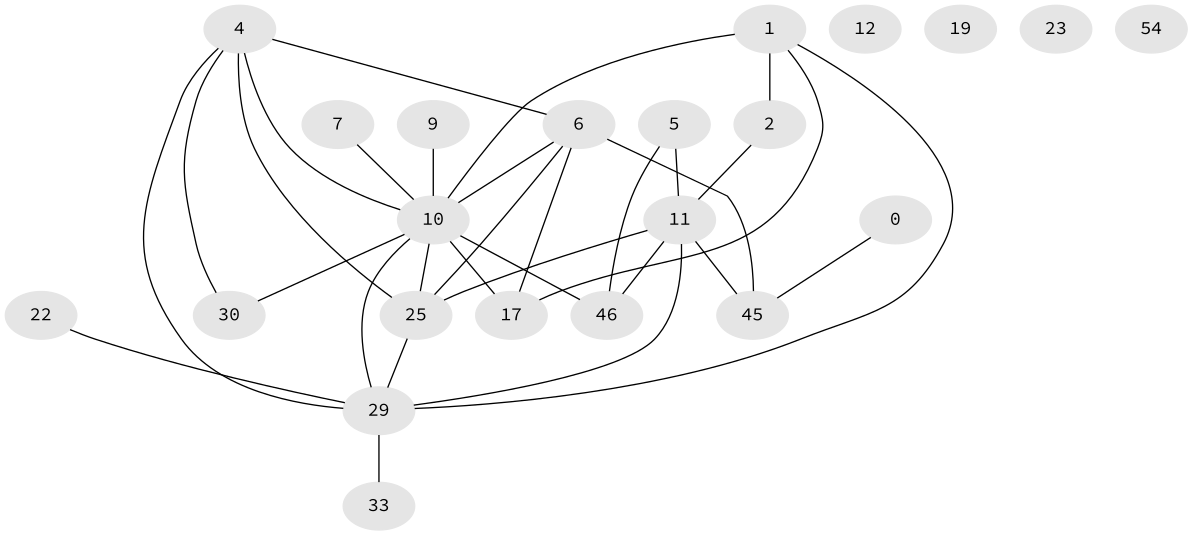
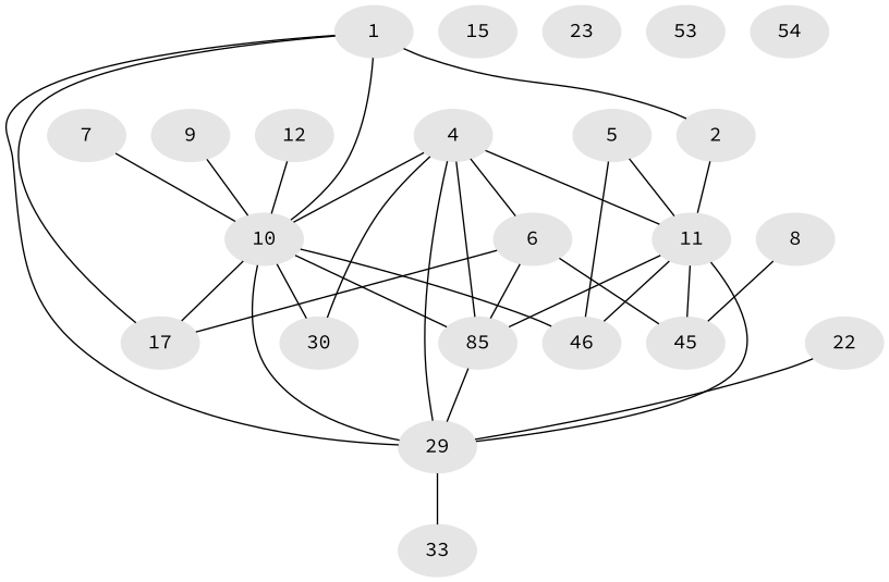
  graph {
    fontname="Source Code Pro"
    node [color=gray90 fontname="Source Code Pro" style=filled]
    edge [fontname="Source Code Pro"]
    1 [super="+16+24"]
    2 [super="+50"]
    10 [super="+14"]
    17
    29 [super="+41+43"]
    11 [super="+35+19+18"]
-   25 [super="+37+56+28"]
+   25 [super="+37+56+28" label=85]
    30
    46 [super="+47+49"]
    33
    5 [super="+63+51+52"]
    4 [super="+44+39+13+55"]
    6 [super="+42+48"]
    45 [super="+60"]
    7
-   8 [super="+36+27" label=0]
+   8 [super="+36+27"]
    9
    12
-   15 [label=19]
+   15
    22 [super="+34"]
    23
+   53
    54
    1 -- 2
    1 -- 10 [weight=2]
    1 -- 17
    1 -- 29
    2 -- 11
    10 -- 17
    10 -- 29
    10 -- 25
    10 -- 30
    10 -- 46 [weight=4]
    29 -- 33
    11 -- 29
    11 -- 25
    11 -- 46
    11 -- 45
    25 -- 29
    5 -- 11 [weight=2]
    5 -- 46
    4 -- 10 [weight=2]
    4 -- 29
+   4 -- 11
    4 -- 25
    4 -- 30
    4 -- 6
-   6 -- 10
+   12 -- 10
    6 -- 17
    6 -- 25
    6 -- 45
    7 -- 10
    8 -- 45
    9 -- 10
    22 -- 29
  }
